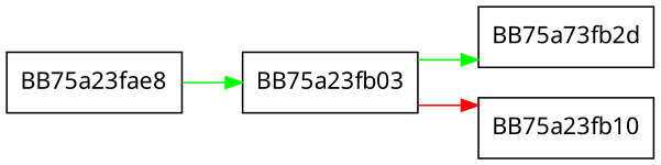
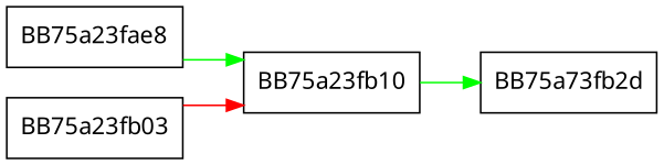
  digraph {
    fontname="Noto Sans"
    rankdir=LR
    splines=ortho
    node [fontname="Noto Sans" shape=box]
    edge [color=green fontname="Noto Sans"]
    BB75a23fae8
    BB75a23fb03
    n3 [label=BB75a73fb2d]
    BB75a23fb10
-   BB75a23fae8 -> BB75a23fb03
-   BB75a23fb03 -> n3
+   BB75a23fae8 -> BB75a23fb10
+   BB75a23fb10 -> n3
    BB75a23fb03 -> BB75a23fb10 [color=red]
  }
